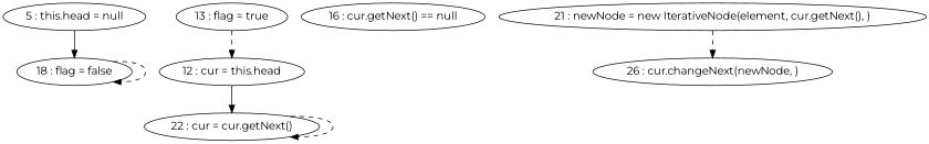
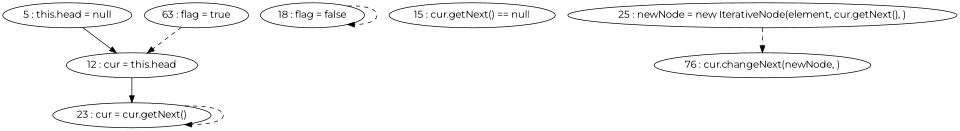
  digraph {
    fontname=Montserrat
    node [fontname=Montserrat]
    edge [fontname=Montserrat style=dashed]
    "5 : this.head = null"
    "12 : cur = this.head"
-   "22 : cur = cur.getNext()"
-   "13 : flag = true"
+   "22 : cur = cur.getNext()" [label="23 : cur = cur.getNext()"]
+   "13 : flag = true" [label="63 : flag = true"]
    "18 : flag = false"
-   "16 : cur.getNext() == null"
-   "25 : newNode = new IterativeNode(element, cur.getNext(), )" [label="21 : newNode = new IterativeNode(element, cur.getNext(), )"]
-   "26 : cur.changeNext(newNode, )"
-   "5 : this.head = null" -> "18 : flag = false" [style=""]
+   "16 : cur.getNext() == null" [label="15 : cur.getNext() == null"]
+   "25 : newNode = new IterativeNode(element, cur.getNext(), )"
+   "26 : cur.changeNext(newNode, )" [label="76 : cur.changeNext(newNode, )"]
+   "5 : this.head = null" -> "12 : cur = this.head" [style=""]
    "12 : cur = this.head" -> "22 : cur = cur.getNext()" [style=solid]
    "22 : cur = cur.getNext()" -> "22 : cur = cur.getNext()"
    "13 : flag = true" -> "12 : cur = this.head"
    "18 : flag = false" -> "18 : flag = false"
    "25 : newNode = new IterativeNode(element, cur.getNext(), )" -> "26 : cur.changeNext(newNode, )"
  }
